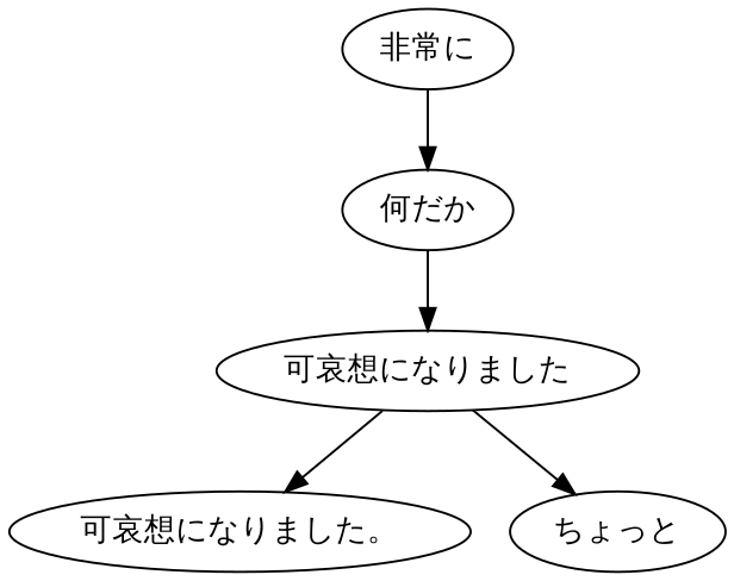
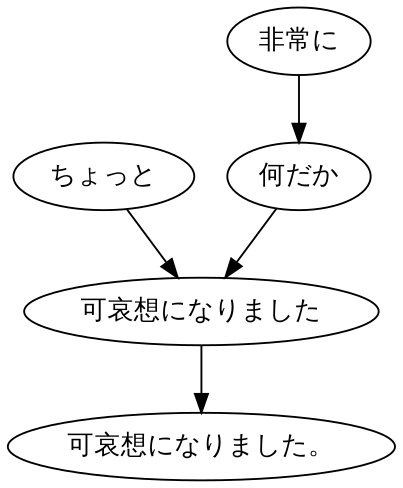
  digraph {
    n1 [label="何だか"]
    n2 [label="可哀想になりました"]
    n3 [label="可哀想になりました。"]
    n4 [label="ちょっと"]
    n5 [label="非常に"]
    n1 -> n2
    n2 -> n3
-   n2 -> n4
+   n4 -> n2
    n5 -> n1
  }
